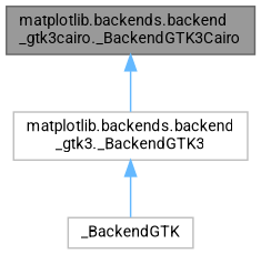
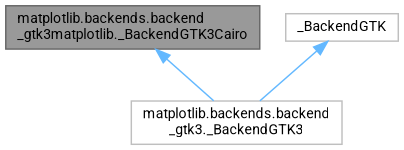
  digraph {
    fontname=Roboto
    node [color=grey75 fillcolor=white fontname=Roboto fontsize=10 shape=box style=filled]
    edge [color=steelblue1 dir=back fontname=Roboto fontsize=10 labelfontname=Helvetica labelfontsize=10 style=solid]
-   n1 [color=gray40 fillcolor=grey60 fontcolor=black height=0.2 label="matplotlib.backends.backend\l_gtk3cairo._BackendGTK3Cairo" width=0.4]
+   n1 [color=gray40 fillcolor=grey60 fontcolor=black height=0.2 label="matplotlib.backends.backend\l_gtk3matplotlib._BackendGTK3Cairo" width=0.4]
    n2 [height=0.2 label="matplotlib.backends.backend\l_gtk3._BackendGTK3" width=0.4]
    n3 [height=0.2 label=_BackendGTK width=0.4]
    n1 -> n2
-   n2 -> n3
+   n3 -> n2
  }
